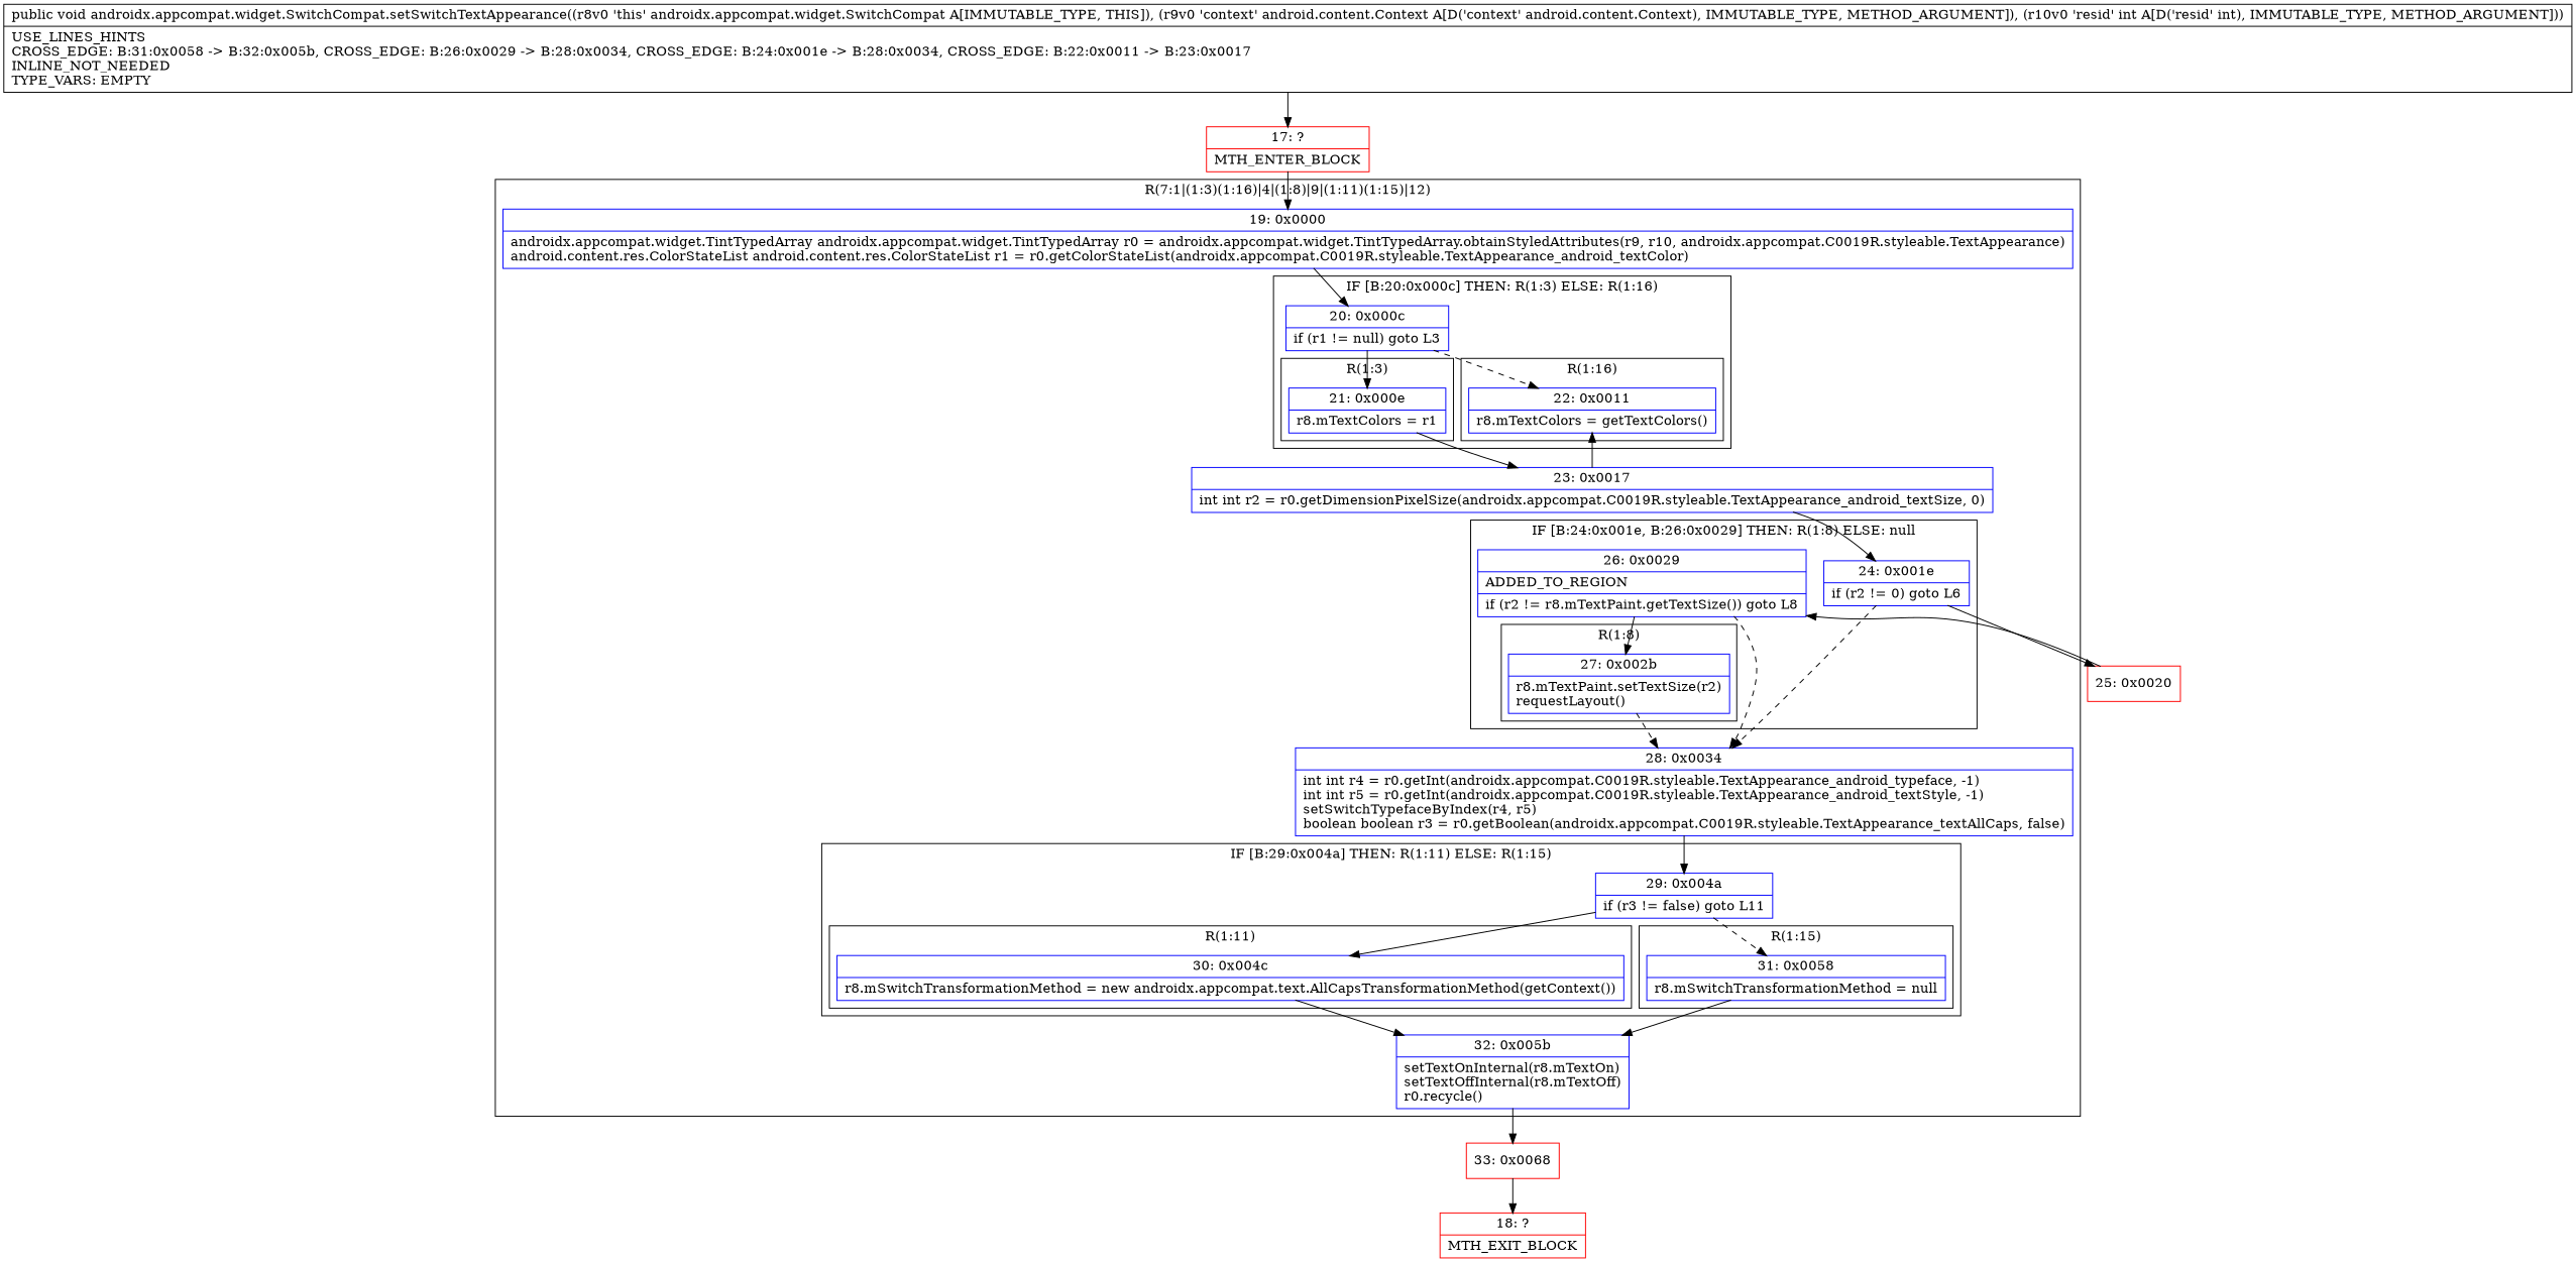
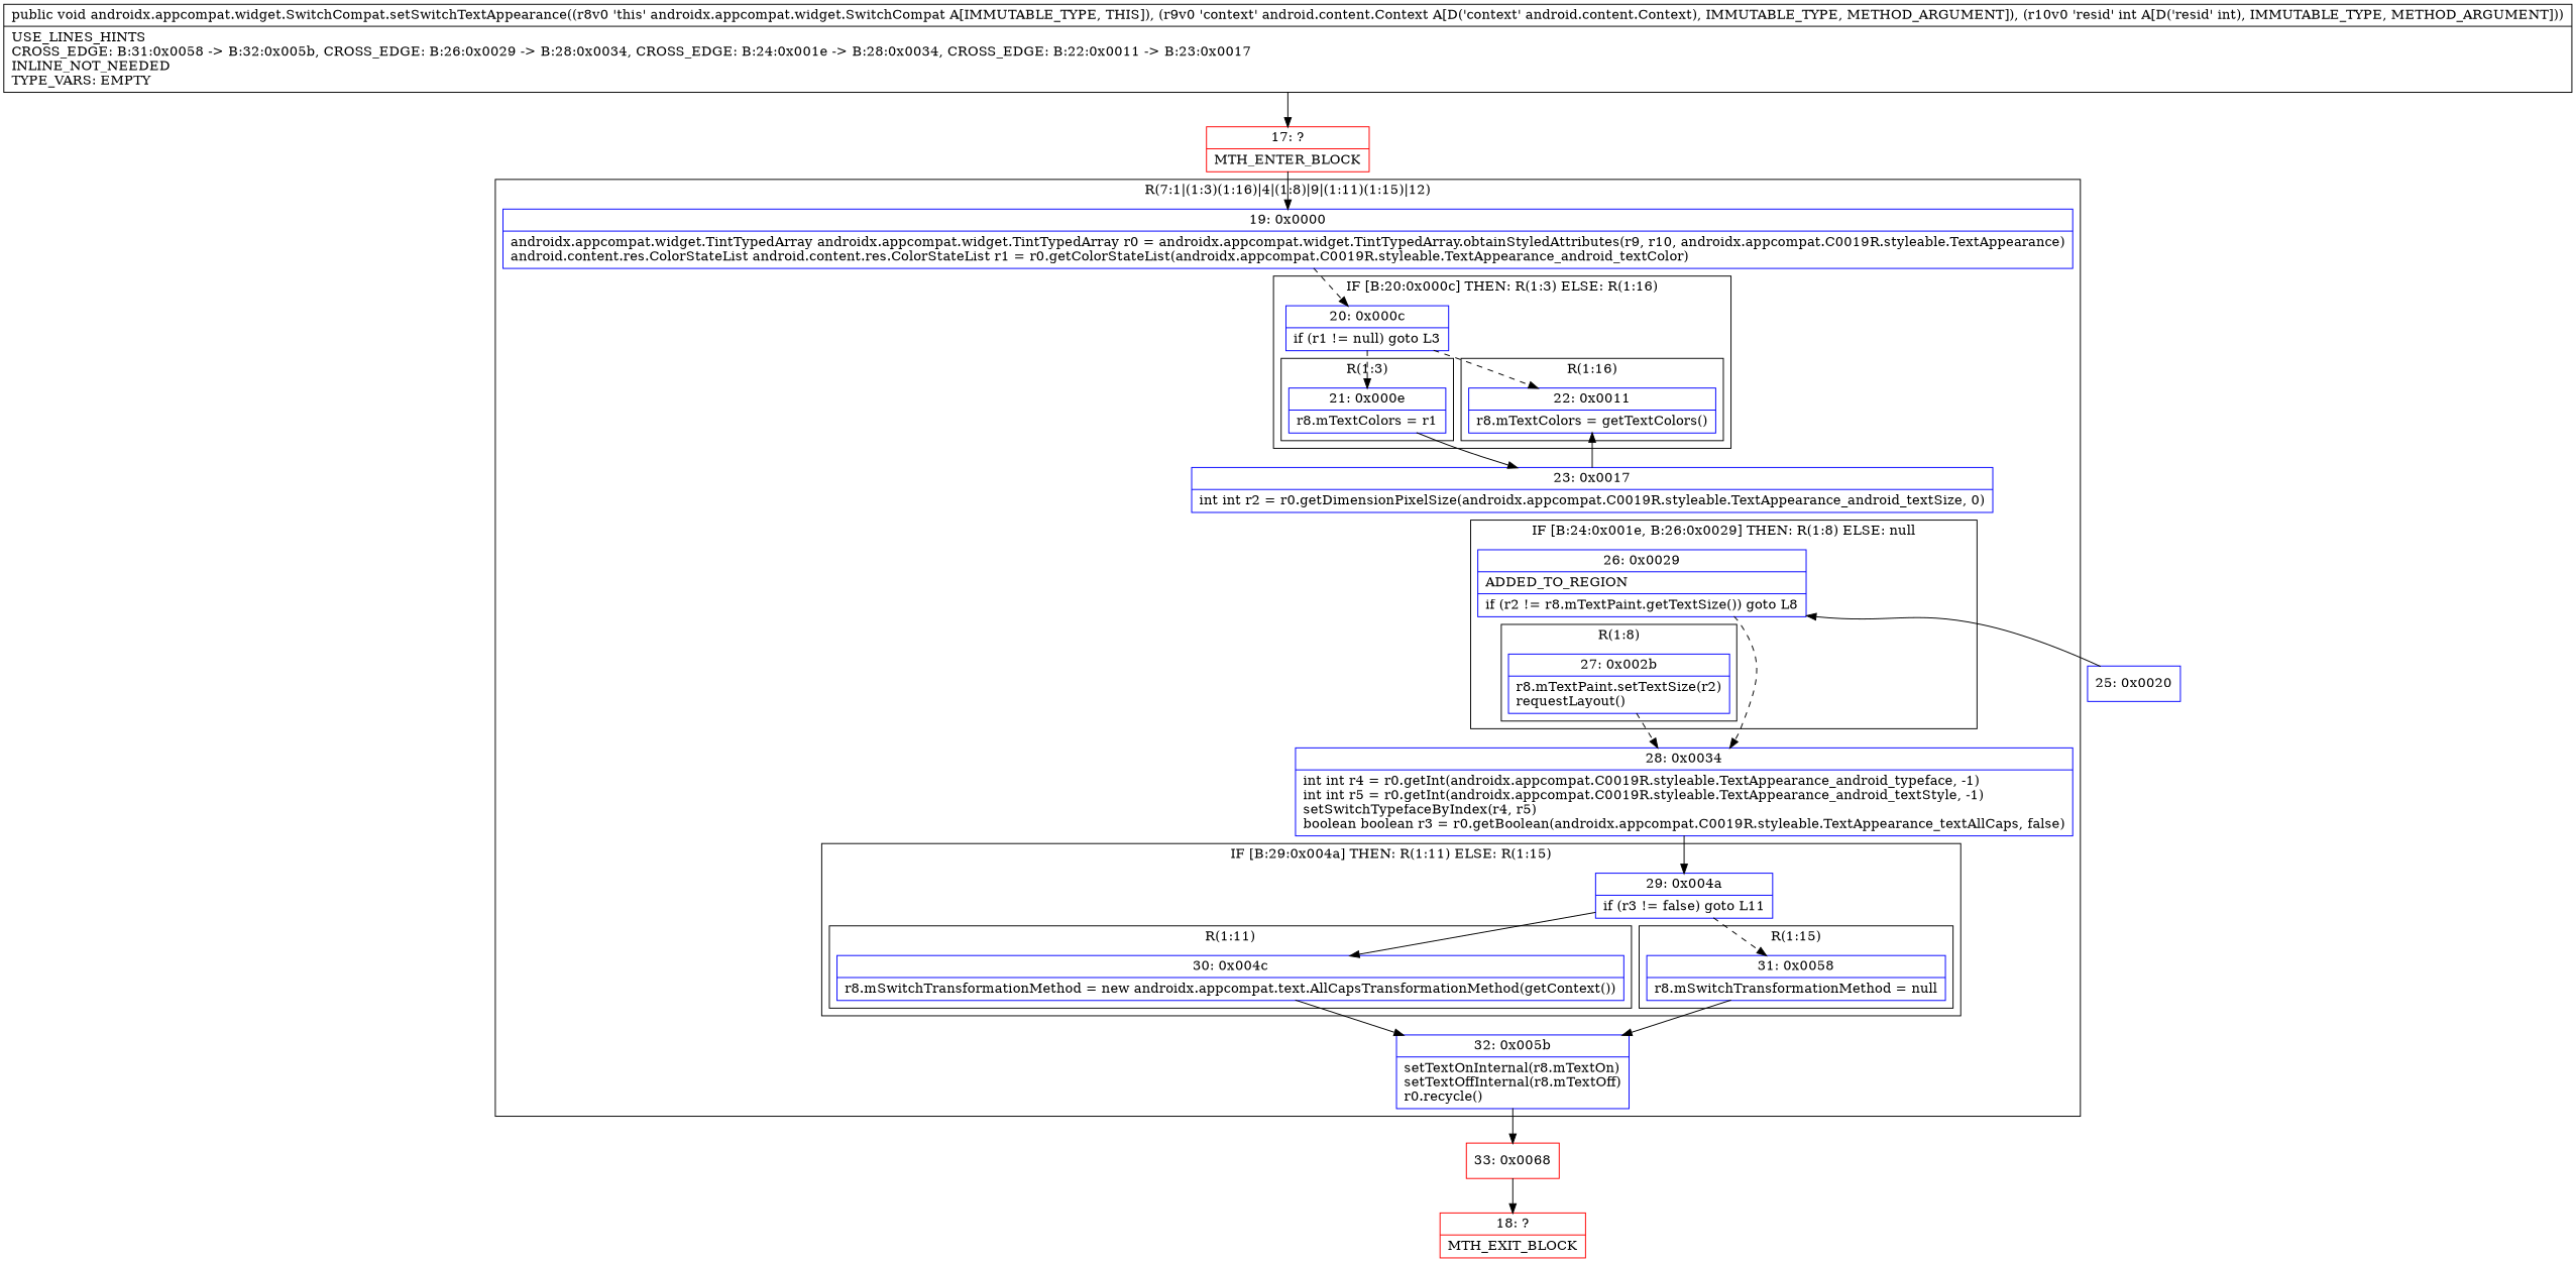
  digraph {
    node [color=blue shape=record]
    n1 [label="{21\:\ 0x000e|r8.mTextColors = r1\l}"]
    n2 [label="{22\:\ 0x0011|r8.mTextColors = getTextColors()\l}"]
    n3 [label="{20\:\ 0x000c|if (r1 != null) goto L3\l}"]
    n4 [label="{27\:\ 0x002b|r8.mTextPaint.setTextSize(r2)\lrequestLayout()\l}"]
-   n5 [label="{24\:\ 0x001e|if (r2 != 0) goto L6\l}"]
    n6 [label="{26\:\ 0x0029|ADDED_TO_REGION\l|if (r2 != r8.mTextPaint.getTextSize()) goto L8\l}"]
    n7 [label="{30\:\ 0x004c|r8.mSwitchTransformationMethod = new androidx.appcompat.text.AllCapsTransformationMethod(getContext())\l}"]
    n8 [label="{31\:\ 0x0058|r8.mSwitchTransformationMethod = null\l}"]
    n9 [label="{29\:\ 0x004a|if (r3 != false) goto L11\l}"]
    n10 [label="{19\:\ 0x0000|androidx.appcompat.widget.TintTypedArray androidx.appcompat.widget.TintTypedArray r0 = androidx.appcompat.widget.TintTypedArray.obtainStyledAttributes(r9, r10, androidx.appcompat.C0019R.styleable.TextAppearance)\landroid.content.res.ColorStateList android.content.res.ColorStateList r1 = r0.getColorStateList(androidx.appcompat.C0019R.styleable.TextAppearance_android_textColor)\l}"]
    n11 [label="{23\:\ 0x0017|int int r2 = r0.getDimensionPixelSize(androidx.appcompat.C0019R.styleable.TextAppearance_android_textSize, 0)\l}"]
    n12 [label="{28\:\ 0x0034|int int r4 = r0.getInt(androidx.appcompat.C0019R.styleable.TextAppearance_android_typeface, \-1)\lint int r5 = r0.getInt(androidx.appcompat.C0019R.styleable.TextAppearance_android_textStyle, \-1)\lsetSwitchTypefaceByIndex(r4, r5)\lboolean boolean r3 = r0.getBoolean(androidx.appcompat.C0019R.styleable.TextAppearance_textAllCaps, false)\l}"]
    n13 [label="{32\:\ 0x005b|setTextOnInternal(r8.mTextOn)\lsetTextOffInternal(r8.mTextOff)\lr0.recycle()\l}"]
-   n14 [color=red label="{25\:\ 0x0020}"]
+   n14 [label="{25\:\ 0x0020}"]
    n15 [color=red label="{33\:\ 0x0068}"]
    n16 [color=red label="{18\:\ ?|MTH_EXIT_BLOCK\l}"]
    n17 [color=red label="{17\:\ ?|MTH_ENTER_BLOCK\l}"]
    n18 [label="{public void androidx.appcompat.widget.SwitchCompat.setSwitchTextAppearance((r8v0 'this' androidx.appcompat.widget.SwitchCompat A[IMMUTABLE_TYPE, THIS]), (r9v0 'context' android.content.Context A[D('context' android.content.Context), IMMUTABLE_TYPE, METHOD_ARGUMENT]), (r10v0 'resid' int A[D('resid' int), IMMUTABLE_TYPE, METHOD_ARGUMENT]))  | USE_LINES_HINTS\lCROSS_EDGE: B:31:0x0058 \-\> B:32:0x005b, CROSS_EDGE: B:26:0x0029 \-\> B:28:0x0034, CROSS_EDGE: B:24:0x001e \-\> B:28:0x0034, CROSS_EDGE: B:22:0x0011 \-\> B:23:0x0017\lINLINE_NOT_NEEDED\lTYPE_VARS: EMPTY\l}" color=""]
    subgraph cluster_1 {
      label="R(7:1|(1:3)(1:16)|4|(1:8)|9|(1:11)(1:15)|12)"
      n10
      n11
      n12
      n13
      subgraph cluster_2 {
        label="IF [B:20:0x000c] THEN: R(1:3) ELSE: R(1:16)"
        n3
        subgraph cluster_3 {
          label="R(1:3)"
          n1
        }
        subgraph cluster_4 {
          label="R(1:16)"
          n2
        }
      }
      subgraph cluster_5 {
        label="IF [B:24:0x001e, B:26:0x0029] THEN: R(1:8) ELSE: null"
-       n5
        n6
        subgraph cluster_6 {
          label="R(1:8)"
          n4
        }
      }
      subgraph cluster_7 {
        label="IF [B:29:0x004a] THEN: R(1:11) ELSE: R(1:15)"
        n9
        subgraph cluster_8 {
          label="R(1:11)"
          n7
        }
        subgraph cluster_9 {
          label="R(1:15)"
          n8
        }
      }
    }
    n1 -> n11
-   n3 -> n1
+   n3 -> n1 [style=dashed]
    n3 -> n2 [style=dashed]
    n4 -> n12 [style=dashed]
-   n5 -> n12 [style=dashed]
-   n5 -> n14
-   n6 -> n4
    n6 -> n12 [style=dashed]
    n7 -> n13
    n8 -> n13
    n9 -> n7
    n9 -> n8 [style=dashed]
-   n10 -> n3
+   n10 -> n3 [style=dashed]
    n11 -> n2
-   n11 -> n5
    n12 -> n9
    n13 -> n15
    n14 -> n6
    n15 -> n16
    n17 -> n10
    n18 -> n17
  }
